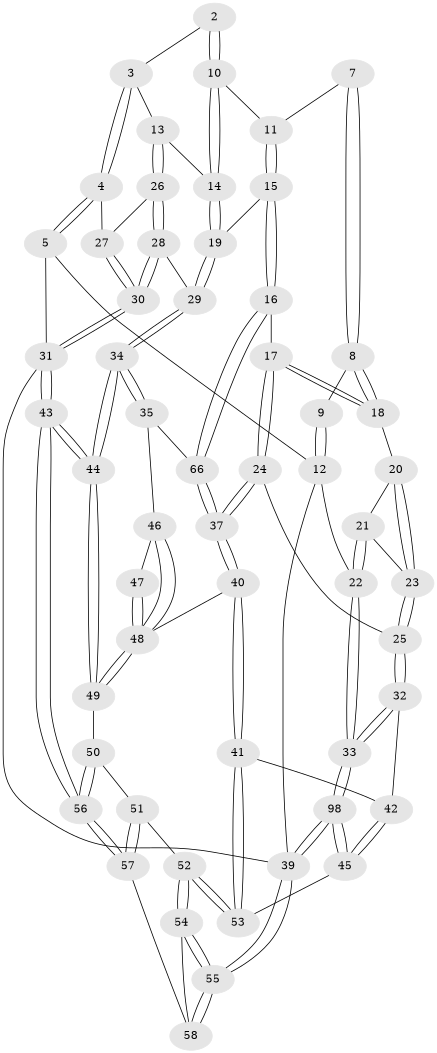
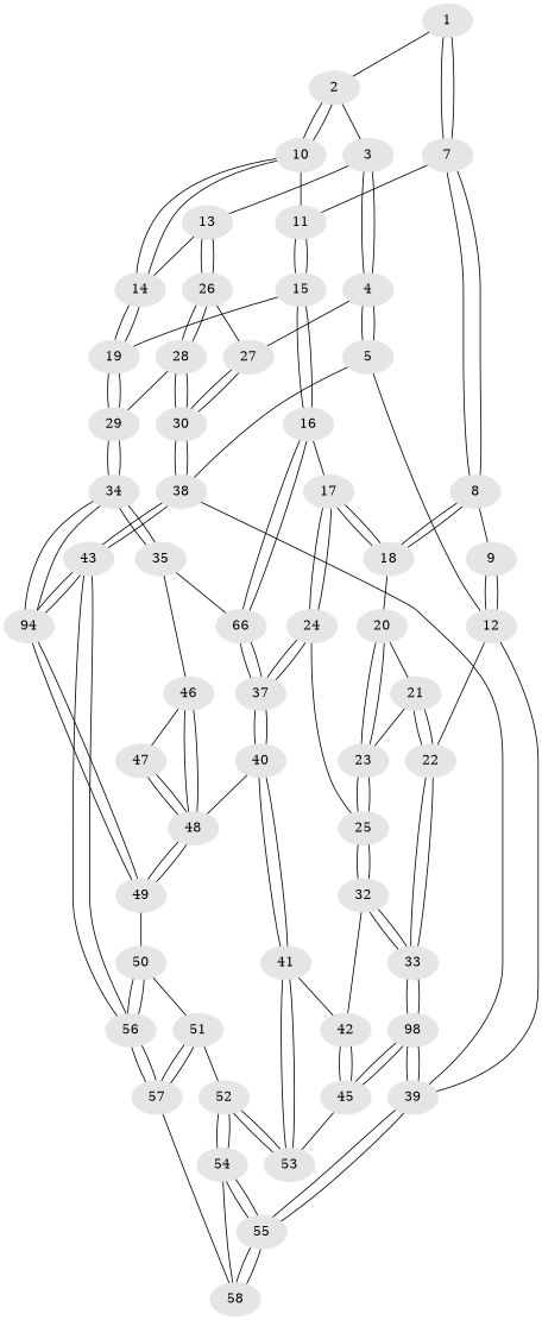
  graph {
    node [color=gray90 style=filled]
+   1
    2
    7
    3
    10
    8
    11
    4
    13
    14
    5
    27
    26
    12
-   31
+   31 [label=38]
    30
    22
    39
    43
    9
    18
    15
    20
    19
    16
    33
    55
    28
    29
    17
    n31 [label=66]
    24
    37
    25
    21
    23
    34
    n38 [label=98]
    32
    40
    42
    35
-   44
+   44 [label=94]
    56
    45
    46
    49
    47
    48
    41
    53
    58
    57
    50
    51
    52
    54
+   1 -- 2
+   1 -- 7
+   1 -- 7
    2 -- 3
    2 -- 10
    2 -- 10
    7 -- 8
    7 -- 8
    7 -- 11
    3 -- 4
    3 -- 4
    3 -- 13
    10 -- 11
    10 -- 14
    10 -- 14
    8 -- 9
    8 -- 18
    8 -- 18
    11 -- 15
    11 -- 15
    4 -- 5
    4 -- 5
    4 -- 27
    13 -- 14
    13 -- 26
    13 -- 26
    14 -- 19
    14 -- 19
    5 -- 12
    5 -- 31
    27 -- 30
    27 -- 30
    26 -- 27
    26 -- 28
    26 -- 28
    12 -- 22
    12 -- 39
    31 -- 39
    31 -- 43
    31 -- 43
    30 -- 31
    30 -- 31
    22 -- 33
    22 -- 33
    39 -- 55
    39 -- 55
    43 -- 44
    43 -- 44
    43 -- 56
    43 -- 56
    9 -- 12
    9 -- 12
    18 -- 20
    15 -- 19
    15 -- 16
    15 -- 16
    20 -- 21
    20 -- 23
    20 -- 23
    19 -- 29
    19 -- 29
    16 -- 17
    16 -- n31
    16 -- n31
    33 -- n38
    33 -- n38
    55 -- 58
    55 -- 58
    28 -- 30
    28 -- 30
    28 -- 29
    29 -- 34
    29 -- 34
    17 -- 18
    17 -- 18
    17 -- 24
    17 -- 24
    n31 -- 37
    n31 -- 37
    24 -- 37
    24 -- 37
    24 -- 25
    37 -- 40
    37 -- 40
    25 -- 32
    25 -- 32
    21 -- 22
    21 -- 22
    21 -- 23
    23 -- 25
    23 -- 25
    34 -- 35
    34 -- 35
    34 -- 44
    34 -- 44
    n38 -- 39
    n38 -- 39
    n38 -- 45
    n38 -- 45
    32 -- 33
    32 -- 33
    32 -- 42
    40 -- 48
    40 -- 41
    40 -- 41
    42 -- 45
    42 -- 45
    35 -- n31
    35 -- 46
    44 -- 49
    44 -- 49
    56 -- 57
    56 -- 57
    45 -- 53
    46 -- 47
    46 -- 48
    46 -- 48
    49 -- 50
    47 -- 48
    47 -- 48
    48 -- 49
    48 -- 49
    41 -- 42
    41 -- 53
    41 -- 53
    57 -- 58
    50 -- 56
    50 -- 56
    50 -- 51
    51 -- 57
    51 -- 57
    51 -- 52
    52 -- 53
    52 -- 53
    52 -- 54
    52 -- 54
    54 -- 55
    54 -- 55
    54 -- 58
  }
